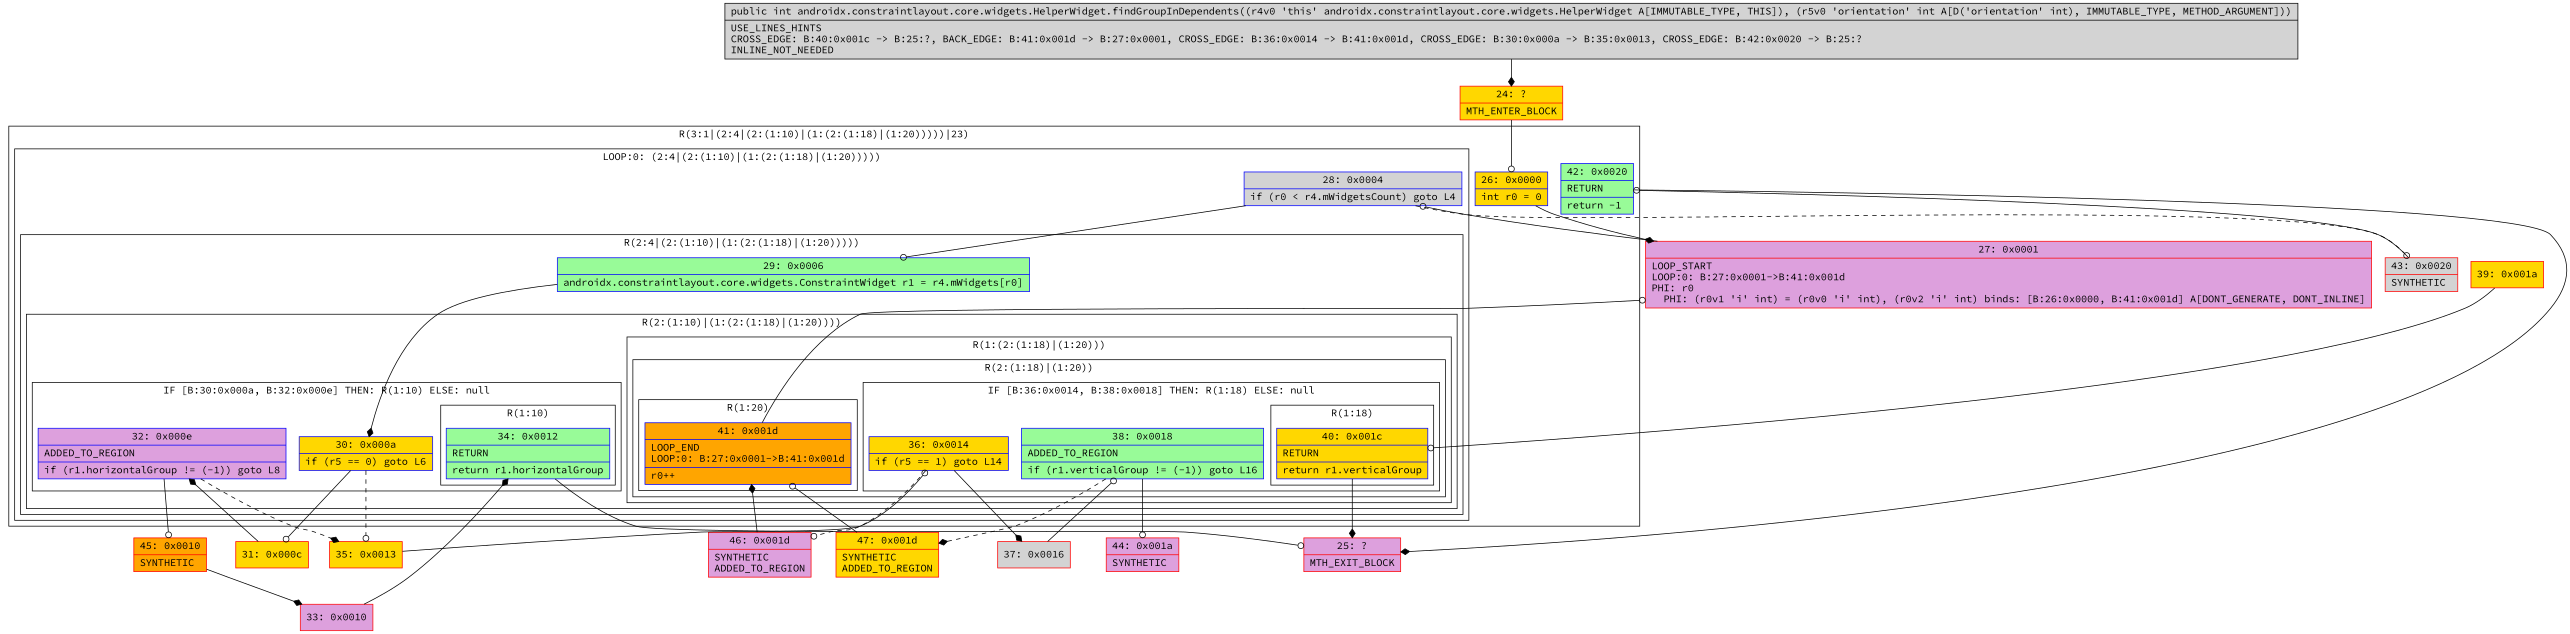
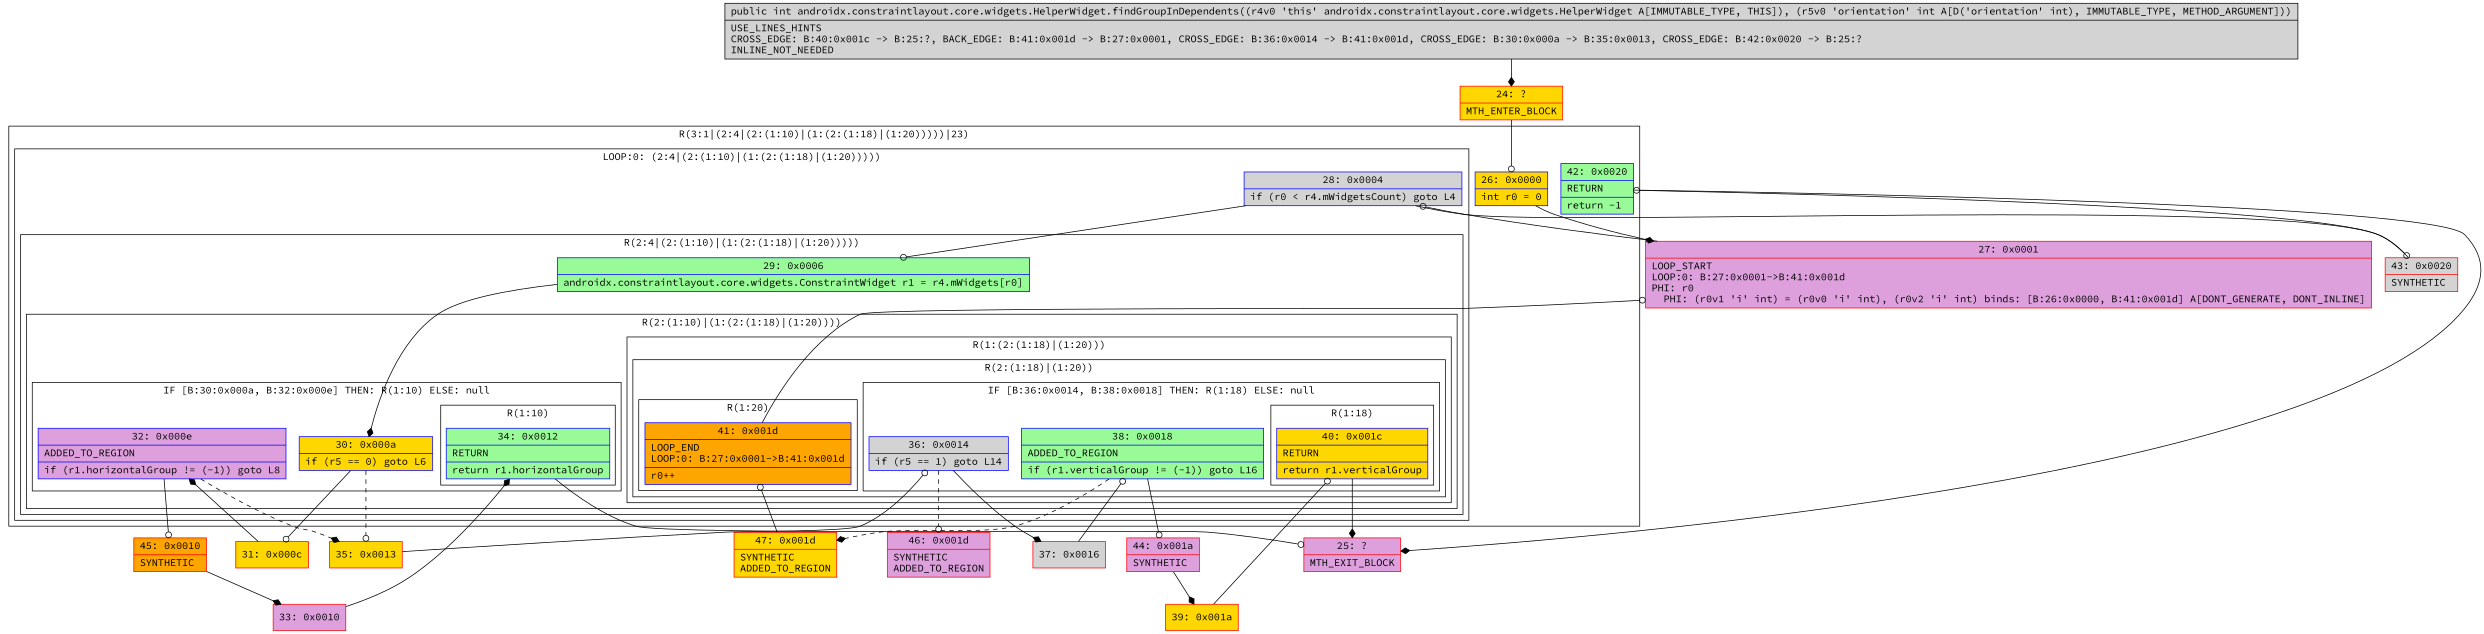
  digraph {
    fontname="Source Code Pro"
    node [color=red fillcolor=gold fontname="Source Code Pro" shape=record style=filled]
    edge [arrowhead=odot fontname="Source Code Pro"]
    n1 [color=blue fillcolor=palegreen label="{34\:\ 0x0012|RETURN\l|return r1.horizontalGroup\l}"]
    n2 [color=blue label="{30\:\ 0x000a|if (r5 == 0) goto L6\l}"]
    n3 [color=blue fillcolor=plum label="{32\:\ 0x000e|ADDED_TO_REGION\l|if (r1.horizontalGroup != (\-1)) goto L8\l}"]
    n4 [color=blue label="{40\:\ 0x001c|RETURN\l|return r1.verticalGroup\l}"]
-   n5 [color=blue label="{36\:\ 0x0014|if (r5 == 1) goto L14\l}"]
+   n5 [color=blue fillcolor=lightgrey label="{36\:\ 0x0014|if (r5 == 1) goto L14\l}"]
    n6 [color=blue fillcolor=palegreen label="{38\:\ 0x0018|ADDED_TO_REGION\l|if (r1.verticalGroup != (\-1)) goto L16\l}"]
    n7 [color=blue fillcolor=orange label="{41\:\ 0x001d|LOOP_END\lLOOP:0: B:27:0x0001\-\>B:41:0x001d\l|r0++\l}"]
    n8 [color=blue fillcolor=palegreen label="{29\:\ 0x0006|androidx.constraintlayout.core.widgets.ConstraintWidget r1 = r4.mWidgets[r0]\l}"]
    n9 [color=blue fillcolor=lightgrey label="{28\:\ 0x0004|if (r0 \< r4.mWidgetsCount) goto L4\l}"]
    n10 [color=blue label="{26\:\ 0x0000|int r0 = 0\l}"]
    n11 [color=blue fillcolor=palegreen label="{42\:\ 0x0020|RETURN\l|return \-1\l}"]
    n12 [fillcolor=plum label="{25\:\ ?|MTH_EXIT_BLOCK\l}"]
    n13 [label="{31\:\ 0x000c}"]
    n14 [label="{35\:\ 0x0013}"]
    n15 [fillcolor=orange label="{45\:\ 0x0010|SYNTHETIC\l}"]
    n16 [fillcolor=lightgrey label="{37\:\ 0x0016}"]
    n17 [fillcolor=plum label="{46\:\ 0x001d|SYNTHETIC\lADDED_TO_REGION\l}"]
    n18 [fillcolor=plum label="{44\:\ 0x001a|SYNTHETIC\l}"]
    n19 [label="{47\:\ 0x001d|SYNTHETIC\lADDED_TO_REGION\l}"]
    n20 [fillcolor=plum label="{27\:\ 0x0001|LOOP_START\lLOOP:0: B:27:0x0001\-\>B:41:0x001d\lPHI: r0 \l  PHI: (r0v1 'i' int) = (r0v0 'i' int), (r0v2 'i' int) binds: [B:26:0x0000, B:41:0x001d] A[DONT_GENERATE, DONT_INLINE]\l}"]
    n21 [fillcolor=lightgrey label="{43\:\ 0x0020|SYNTHETIC\l}"]
    n22 [fillcolor=plum label="{33\:\ 0x0010}"]
    n23 [label="{39\:\ 0x001a}"]
    n24 [label="{24\:\ ?|MTH_ENTER_BLOCK\l}"]
    n25 [fillcolor=lightgrey label="{public int androidx.constraintlayout.core.widgets.HelperWidget.findGroupInDependents((r4v0 'this' androidx.constraintlayout.core.widgets.HelperWidget A[IMMUTABLE_TYPE, THIS]), (r5v0 'orientation' int A[D('orientation' int), IMMUTABLE_TYPE, METHOD_ARGUMENT]))  | USE_LINES_HINTS\lCROSS_EDGE: B:40:0x001c \-\> B:25:?, BACK_EDGE: B:41:0x001d \-\> B:27:0x0001, CROSS_EDGE: B:36:0x0014 \-\> B:41:0x001d, CROSS_EDGE: B:30:0x000a \-\> B:35:0x0013, CROSS_EDGE: B:42:0x0020 \-\> B:25:?\lINLINE_NOT_NEEDED\l}" color=""]
    subgraph cluster_1 {
      label="R(3:1|(2:4|(2:(1:10)|(1:(2:(1:18)|(1:20)))))|23)"
      n10
      n11
      subgraph cluster_2 {
        label="LOOP:0: (2:4|(2:(1:10)|(1:(2:(1:18)|(1:20)))))"
        n9
        subgraph cluster_3 {
          label="R(2:4|(2:(1:10)|(1:(2:(1:18)|(1:20)))))"
          n8
          subgraph cluster_4 {
            label="R(2:(1:10)|(1:(2:(1:18)|(1:20))))"
            subgraph cluster_5 {
              label="IF [B:30:0x000a, B:32:0x000e] THEN: R(1:10) ELSE: null"
              n2
              n3
              subgraph cluster_6 {
                label="R(1:10)"
                n1
              }
            }
            subgraph cluster_7 {
              label="R(1:(2:(1:18)|(1:20)))"
              subgraph cluster_8 {
                label="R(2:(1:18)|(1:20))"
                subgraph cluster_9 {
                  label="IF [B:36:0x0014, B:38:0x0018] THEN: R(1:18) ELSE: null"
                  n5
                  n6
                  subgraph cluster_10 {
                    label="R(1:18)"
                    n4
                  }
                }
                subgraph cluster_11 {
                  label="R(1:20)"
                  n7
                }
              }
            }
          }
        }
      }
    }
    n1 -> n12
    n2 -> n13
    n2 -> n14 [style=dashed]
    n3 -> n14 [arrowhead=diamond style=dashed]
    n3 -> n15
    n4 -> n12 [arrowhead=diamond]
    n5 -> n16 [arrowhead=diamond]
    n5 -> n17 [style=dashed]
    n6 -> n18
    n6 -> n19 [arrowhead=diamond style=dashed]
    n7 -> n20
    n8 -> n2 [arrowhead=diamond]
    n9 -> n8
-   n9 -> n21 [style=dashed]
+   n9 -> n21 [style=solid]
    n10 -> n20 [arrowhead=diamond]
    n11 -> n12 [arrowhead=diamond]
    n13 -> n3 [arrowhead=diamond]
    n14 -> n5
    n15 -> n22 [arrowhead=diamond]
    n16 -> n6
-   n17 -> n7 [arrowhead=diamond]
+   n18 -> n23 [arrowhead=diamond]
    n19 -> n7
    n20 -> n9
    n21 -> n11
    n22 -> n1 [arrowhead=diamond]
    n23 -> n4
    n24 -> n10
    n25 -> n24 [arrowhead=diamond]
  }
